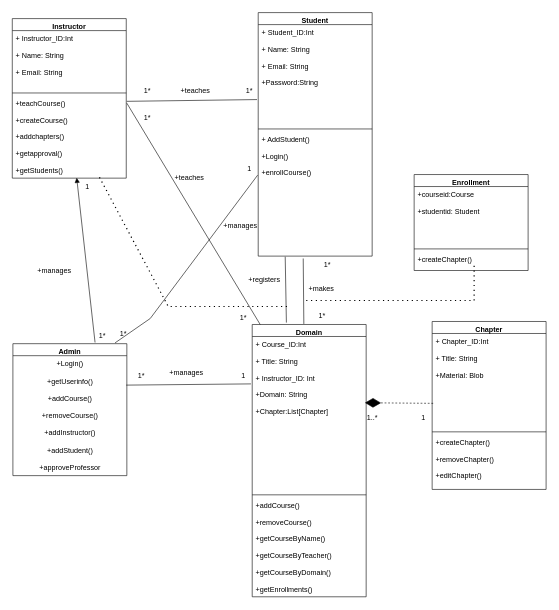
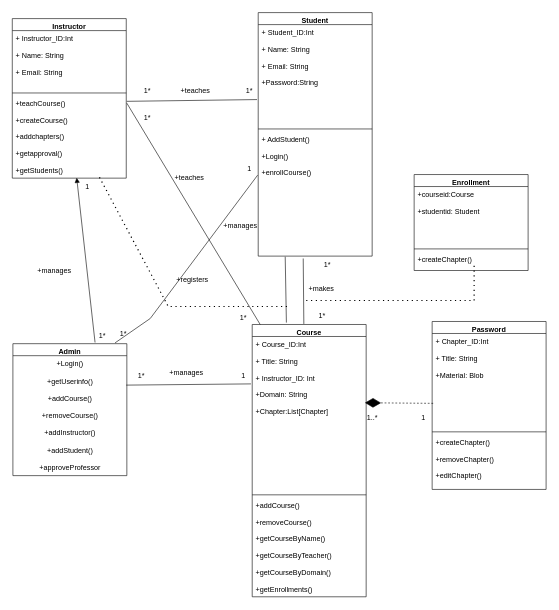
  <mxCell id="0" />
  <mxCell id="1" parent="0" />
  <mxCell id="2" value="Student" style="swimlane;fontStyle=1;align=center;verticalAlign=top;childLayout=stackLayout;horizontal=1;startSize=20;horizontalStack=0;resizeParent=1;resizeParentMax=0;resizeLast=0;collapsible=1;marginBottom=0;" parent="1" vertex="1"><mxGeometry x="430" y="20" width="190" height="406" as="geometry" /></mxCell>
  <mxCell id="3" value="+ Student_ID:Int&#10;&#10;+ Name: String&#10;&#10;+ Email: String&#10;&#10;+Password:String&#10;" style="text;strokeColor=none;fillColor=none;align=left;verticalAlign=top;spacingLeft=4;spacingRight=4;overflow=hidden;rotatable=0;points=[[0,0.5],[1,0.5]];portConstraint=eastwest;" parent="2" vertex="1"><mxGeometry y="20" width="190" height="170" as="geometry" /></mxCell>
  <mxCell id="4" value="" style="line;strokeWidth=1;fillColor=none;align=left;verticalAlign=middle;spacingTop=-1;spacingLeft=3;spacingRight=3;rotatable=0;labelPosition=right;points=[];portConstraint=eastwest;strokeColor=inherit;" parent="2" vertex="1"><mxGeometry y="190" width="190" height="8" as="geometry" /></mxCell>
  <mxCell id="5" value="+ AddStudent()&#10;&#10;+Login()&#10;&#10;+enrollCourse()&#10;&#10;" style="text;strokeColor=none;fillColor=none;align=left;verticalAlign=top;spacingLeft=4;spacingRight=4;overflow=hidden;rotatable=0;points=[[0,0.5],[1,0.5]];portConstraint=eastwest;" parent="2" vertex="1"><mxGeometry y="198" width="190" height="208" as="geometry" /></mxCell>
  <mxCell id="6" value="Instructor" style="swimlane;fontStyle=1;align=center;verticalAlign=top;childLayout=stackLayout;horizontal=1;startSize=20;horizontalStack=0;resizeParent=1;resizeParentMax=0;resizeLast=0;collapsible=1;marginBottom=0;" parent="1" vertex="1"><mxGeometry x="20" y="30" width="190" height="266" as="geometry" /></mxCell>
  <mxCell id="7" value="+ Instructor_ID:Int&#10;&#10;+ Name: String&#10;&#10;+ Email: String&#10;&#10;&#10;" style="text;strokeColor=none;fillColor=none;align=left;verticalAlign=top;spacingLeft=4;spacingRight=4;overflow=hidden;rotatable=0;points=[[0,0.5],[1,0.5]];portConstraint=eastwest;" parent="6" vertex="1"><mxGeometry y="20" width="190" height="100" as="geometry" /></mxCell>
  <mxCell id="8" value="" style="line;strokeWidth=1;fillColor=none;align=left;verticalAlign=middle;spacingTop=-1;spacingLeft=3;spacingRight=3;rotatable=0;labelPosition=right;points=[];portConstraint=eastwest;strokeColor=inherit;" parent="6" vertex="1"><mxGeometry y="120" width="190" height="8" as="geometry" /></mxCell>
  <mxCell id="9" value="+teachCourse()&#10;&#10;+createCourse()&#10;&#10;+addchapters()&#10;&#10;+getapproval()&#10;&#10;+getStudents()" style="text;strokeColor=none;fillColor=none;align=left;verticalAlign=top;spacingLeft=4;spacingRight=4;overflow=hidden;rotatable=0;points=[[0,0.5],[1,0.5]];portConstraint=eastwest;" parent="6" vertex="1"><mxGeometry y="128" width="190" height="138" as="geometry" /></mxCell>
- <mxCell id="10" value="Domain" style="swimlane;fontStyle=1;align=center;verticalAlign=top;childLayout=stackLayout;horizontal=1;startSize=20;horizontalStack=0;resizeParent=1;resizeParentMax=0;resizeLast=0;collapsible=1;marginBottom=0;" parent="1" vertex="1"><mxGeometry x="420" y="540" width="190" height="454" as="geometry" /></mxCell>
+ <mxCell id="10" value="Course" style="swimlane;fontStyle=1;align=center;verticalAlign=top;childLayout=stackLayout;horizontal=1;startSize=20;horizontalStack=0;resizeParent=1;resizeParentMax=0;resizeLast=0;collapsible=1;marginBottom=0;" parent="1" vertex="1"><mxGeometry x="420" y="540" width="190" height="454" as="geometry" /></mxCell>
  <mxCell id="11" value="+ Course_ID:Int&#10;&#10;+ Title: String&#10;&#10;+ Instructor_ID: Int&#10;&#10;+Domain: String&#10;&#10;+Chapter:List[Chapter]&#10;&#10;" style="text;strokeColor=none;fillColor=none;align=left;verticalAlign=top;spacingLeft=4;spacingRight=4;overflow=hidden;rotatable=0;points=[[0,0.5],[1,0.5]];portConstraint=eastwest;" parent="10" vertex="1"><mxGeometry y="20" width="190" height="260" as="geometry" /></mxCell>
  <mxCell id="12" value="" style="line;strokeWidth=1;fillColor=none;align=left;verticalAlign=middle;spacingTop=-1;spacingLeft=3;spacingRight=3;rotatable=0;labelPosition=right;points=[];portConstraint=eastwest;strokeColor=inherit;" parent="10" vertex="1"><mxGeometry y="280" width="190" height="8" as="geometry" /></mxCell>
  <mxCell id="13" value="+addCourse()&#10;&#10;+removeCourse()&#10;&#10;+getCourseByName()&#10;&#10;+getCourseByTeacher()&#10;&#10;+getCourseByDomain()&#10;&#10;+getEnrollments()" style="text;strokeColor=none;fillColor=none;align=left;verticalAlign=top;spacingLeft=4;spacingRight=4;overflow=hidden;rotatable=0;points=[[0,0.5],[1,0.5]];portConstraint=eastwest;" parent="10" vertex="1"><mxGeometry y="288" width="190" height="166" as="geometry" /></mxCell>
- <mxCell id="14" value="Chapter" style="swimlane;fontStyle=1;align=center;verticalAlign=top;childLayout=stackLayout;horizontal=1;startSize=20;horizontalStack=0;resizeParent=1;resizeParentMax=0;resizeLast=0;collapsible=1;marginBottom=0;" parent="1" vertex="1"><mxGeometry x="720" y="535" width="190" height="280" as="geometry" /></mxCell>
+ <mxCell id="14" value="Password" style="swimlane;fontStyle=1;align=center;verticalAlign=top;childLayout=stackLayout;horizontal=1;startSize=20;horizontalStack=0;resizeParent=1;resizeParentMax=0;resizeLast=0;collapsible=1;marginBottom=0;" parent="1" vertex="1"><mxGeometry x="720" y="535" width="190" height="280" as="geometry" /></mxCell>
  <mxCell id="15" value="+ Chapter_ID:Int&#10;&#10;+ Title: String&#10;&#10;+Material: Blob&#10;" style="text;strokeColor=none;fillColor=none;align=left;verticalAlign=top;spacingLeft=4;spacingRight=4;overflow=hidden;rotatable=0;points=[[0,0.5],[1,0.5]];portConstraint=eastwest;" parent="14" vertex="1"><mxGeometry y="20" width="190" height="160" as="geometry" /></mxCell>
  <mxCell id="16" value="" style="line;strokeWidth=1;fillColor=none;align=left;verticalAlign=middle;spacingTop=-1;spacingLeft=3;spacingRight=3;rotatable=0;labelPosition=right;points=[];portConstraint=eastwest;strokeColor=inherit;" parent="14" vertex="1"><mxGeometry y="180" width="190" height="8" as="geometry" /></mxCell>
  <mxCell id="17" value="+createChapter()&#10;&#10;+removeChapter()&#10;&#10;+editChapter()&#10;&#10;&#10;" style="text;strokeColor=none;fillColor=none;align=left;verticalAlign=top;spacingLeft=4;spacingRight=4;overflow=hidden;rotatable=0;points=[[0,0.5],[1,0.5]];portConstraint=eastwest;" parent="14" vertex="1"><mxGeometry y="188" width="190" height="92" as="geometry" /></mxCell>
  <mxCell id="18" value="Admin" style="swimlane;fontStyle=1;align=center;verticalAlign=top;childLayout=stackLayout;horizontal=1;startSize=20;horizontalStack=0;resizeParent=1;resizeParentMax=0;resizeLast=0;collapsible=1;marginBottom=0;" parent="1" vertex="1"><mxGeometry x="21" y="572" width="190" height="220" as="geometry" /></mxCell>
  <mxCell id="19" value="+Login()&lt;br style=&quot;border-color: var(--border-color); padding: 0px; margin: 0px; text-align: left;&quot;&gt;&lt;br style=&quot;border-color: var(--border-color); padding: 0px; margin: 0px; text-align: left;&quot;&gt;&lt;span style=&quot;text-align: left; background-color: rgb(255, 255, 255);&quot;&gt;+getUserinfo()&lt;/span&gt;&lt;br style=&quot;border-color: var(--border-color); padding: 0px; margin: 0px; text-align: left;&quot;&gt;&lt;br style=&quot;border-color: var(--border-color); padding: 0px; margin: 0px; text-align: left;&quot;&gt;&lt;span style=&quot;text-align: left; background-color: rgb(255, 255, 255);&quot;&gt;+addCourse()&lt;/span&gt;&lt;br style=&quot;border-color: var(--border-color); padding: 0px; margin: 0px; text-align: left;&quot;&gt;&lt;br style=&quot;border-color: var(--border-color); padding: 0px; margin: 0px; text-align: left;&quot;&gt;&lt;span style=&quot;text-align: left; background-color: rgb(255, 255, 255);&quot;&gt;+removeCourse()&lt;/span&gt;&lt;br style=&quot;border-color: var(--border-color); padding: 0px; margin: 0px; text-align: left;&quot;&gt;&lt;br style=&quot;border-color: var(--border-color); padding: 0px; margin: 0px; text-align: left;&quot;&gt;&lt;span style=&quot;text-align: left; background-color: rgb(255, 255, 255);&quot;&gt;+addInstructor()&lt;/span&gt;&lt;br style=&quot;border-color: var(--border-color); padding: 0px; margin: 0px; text-align: left;&quot;&gt;&lt;br style=&quot;border-color: var(--border-color); padding: 0px; margin: 0px; text-align: left;&quot;&gt;&lt;span style=&quot;text-align: left; background-color: rgb(255, 255, 255);&quot;&gt;+addStudent()&lt;br&gt;&lt;br&gt;+approveProfessor&lt;br&gt;&lt;/span&gt;" style="text;html=1;align=center;verticalAlign=middle;resizable=0;points=[];autosize=1;strokeColor=none;fillColor=none;" vertex="1" parent="18"><mxGeometry y="20" width="190" height="200" as="geometry" /></mxCell>
  <mxCell id="20" value="1*" style="text;html=1;align=center;verticalAlign=middle;resizable=0;points=[];autosize=1;strokeColor=none;fillColor=none;" parent="1" vertex="1"><mxGeometry x="390" y="514" width="30" height="30" as="geometry" /></mxCell>
  <mxCell id="21" value="1*" style="text;html=1;align=center;verticalAlign=middle;resizable=0;points=[];autosize=1;strokeColor=none;fillColor=none;" parent="1" vertex="1"><mxGeometry x="230" y="135" width="30" height="30" as="geometry" /></mxCell>
  <mxCell id="22" value="1*" style="text;html=1;align=center;verticalAlign=middle;resizable=0;points=[];autosize=1;strokeColor=none;fillColor=none;" parent="1" vertex="1"><mxGeometry x="521" y="510" width="30" height="30" as="geometry" /></mxCell>
  <mxCell id="23" value="1*" style="text;html=1;align=center;verticalAlign=middle;resizable=0;points=[];autosize=1;strokeColor=none;fillColor=none;" parent="1" vertex="1"><mxGeometry x="530" y="426" width="30" height="30" as="geometry" /></mxCell>
  <mxCell id="24" value="Enrollment" style="swimlane;fontStyle=1;align=center;verticalAlign=top;childLayout=stackLayout;horizontal=1;startSize=20;horizontalStack=0;resizeParent=1;resizeParentMax=0;resizeLast=0;collapsible=1;marginBottom=0;" parent="1" vertex="1"><mxGeometry x="690" y="290" width="190" height="160" as="geometry" /></mxCell>
  <mxCell id="25" value="+courseid:Course&#10;&#10;+studentid: Student" style="text;strokeColor=none;fillColor=none;align=left;verticalAlign=top;spacingLeft=4;spacingRight=4;overflow=hidden;rotatable=0;points=[[0,0.5],[1,0.5]];portConstraint=eastwest;" parent="24" vertex="1"><mxGeometry y="20" width="190" height="100" as="geometry" /></mxCell>
  <mxCell id="26" value="" style="line;strokeWidth=1;fillColor=none;align=left;verticalAlign=middle;spacingTop=-1;spacingLeft=3;spacingRight=3;rotatable=0;labelPosition=right;points=[];portConstraint=eastwest;strokeColor=inherit;" parent="24" vertex="1"><mxGeometry y="120" width="190" height="8" as="geometry" /></mxCell>
  <mxCell id="27" value="+createChapter()" style="text;strokeColor=none;fillColor=none;align=left;verticalAlign=top;spacingLeft=4;spacingRight=4;overflow=hidden;rotatable=0;points=[[0,0.5],[1,0.5]];portConstraint=eastwest;" parent="24" vertex="1"><mxGeometry y="128" width="190" height="32" as="geometry" /></mxCell>
  <mxCell id="28" value="1..*" style="text;html=1;align=center;verticalAlign=middle;resizable=0;points=[];autosize=1;strokeColor=none;fillColor=none;" parent="1" vertex="1"><mxGeometry x="600" y="680" width="40" height="30" as="geometry" /></mxCell>
  <mxCell id="29" value="" style="endArrow=none;html=1;rounded=0;entryX=0.395;entryY=1.019;entryDx=0;entryDy=0;entryPerimeter=0;exitX=0.453;exitY=-0.002;exitDx=0;exitDy=0;exitPerimeter=0;" parent="1" source="10" target="5" edge="1"><mxGeometry width="50" height="50" relative="1" as="geometry"><mxPoint x="1060" y="370" as="sourcePoint" /><mxPoint x="1110" y="320" as="targetPoint" /></mxGeometry></mxCell>
  <mxCell id="30" value="+makes" style="text;html=1;align=center;verticalAlign=middle;resizable=0;points=[];autosize=1;strokeColor=none;fillColor=none;" parent="1" vertex="1"><mxGeometry x="500" y="465" width="70" height="30" as="geometry" /></mxCell>
  <mxCell id="31" value="" style="endArrow=none;dashed=1;html=1;dashPattern=1 3;strokeWidth=2;rounded=0;" parent="1" edge="1"><mxGeometry width="50" height="50" relative="1" as="geometry"><mxPoint x="510" y="500" as="sourcePoint" /><mxPoint x="790" y="440" as="targetPoint" /><Array as="points"><mxPoint x="790" y="500" /></Array></mxGeometry></mxCell>
  <mxCell id="32" value="+teaches" style="text;html=1;align=center;verticalAlign=middle;resizable=0;points=[];autosize=1;strokeColor=none;fillColor=none;" parent="1" vertex="1"><mxGeometry x="290" y="135" width="70" height="30" as="geometry" /></mxCell>
  <mxCell id="33" value="" style="endArrow=none;html=1;rounded=0;exitX=0.3;exitY=-0.007;exitDx=0;exitDy=0;exitPerimeter=0;entryX=0.237;entryY=1.005;entryDx=0;entryDy=0;entryPerimeter=0;" parent="1" source="10" target="5" edge="1"><mxGeometry width="50" height="50" relative="1" as="geometry"><mxPoint x="550" y="440" as="sourcePoint" /><mxPoint x="600" y="390" as="targetPoint" /></mxGeometry></mxCell>
- <mxCell id="34" value="+registers" style="text;html=1;align=center;verticalAlign=middle;resizable=0;points=[];autosize=1;strokeColor=none;fillColor=none;" parent="1" vertex="1"><mxGeometry x="400" y="450" width="80" height="30" as="geometry" /></mxCell>
+ <mxCell id="34" value="+registers" style="text;html=1;align=center;verticalAlign=middle;resizable=0;points=[];autosize=1;strokeColor=none;fillColor=none;" parent="1" vertex="1"><mxGeometry x="280" y="450" width="80" height="30" as="geometry" /></mxCell>
  <mxCell id="35" value="" style="endArrow=none;dashed=1;html=1;dashPattern=1 3;strokeWidth=2;rounded=0;exitX=0.765;exitY=0.99;exitDx=0;exitDy=0;exitPerimeter=0;" parent="1" source="9" edge="1"><mxGeometry width="50" height="50" relative="1" as="geometry"><mxPoint x="209.05" y="429" as="sourcePoint" /><mxPoint x="480" y="510" as="targetPoint" /><Array as="points"><mxPoint x="280" y="510" /></Array></mxGeometry></mxCell>
  <mxCell id="36" value="" style="endArrow=none;html=1;rounded=0;entryX=-0.011;entryY=0.304;entryDx=0;entryDy=0;entryPerimeter=0;" parent="1" target="11" edge="1"><mxGeometry width="50" height="50" relative="1" as="geometry"><mxPoint x="210" y="641.072" as="sourcePoint" /><mxPoint x="600" y="600" as="targetPoint" /></mxGeometry></mxCell>
  <mxCell id="37" value="+manages" style="text;html=1;align=center;verticalAlign=middle;resizable=0;points=[];autosize=1;strokeColor=none;fillColor=none;" parent="1" vertex="1"><mxGeometry x="360" y="360" width="80" height="30" as="geometry" /></mxCell>
  <mxCell id="38" value="1" style="text;html=1;align=center;verticalAlign=middle;resizable=0;points=[];autosize=1;strokeColor=none;fillColor=none;" parent="1" vertex="1"><mxGeometry x="390" y="610" width="30" height="30" as="geometry" /></mxCell>
  <mxCell id="39" value="1*" style="text;html=1;align=center;verticalAlign=middle;resizable=0;points=[];autosize=1;strokeColor=none;fillColor=none;" parent="1" vertex="1"><mxGeometry x="220" y="610" width="30" height="30" as="geometry" /></mxCell>
  <mxCell id="40" value="" style="endArrow=none;html=1;rounded=0;entryX=-0.005;entryY=0.351;entryDx=0;entryDy=0;entryPerimeter=0;exitX=0.044;exitY=1.022;exitDx=0;exitDy=0;exitPerimeter=0;" parent="1" source="42" target="5" edge="1"><mxGeometry width="50" height="50" relative="1" as="geometry"><mxPoint x="210" y="700" as="sourcePoint" /><mxPoint x="428" y="649" as="targetPoint" /><Array as="points"><mxPoint x="250" y="530" /></Array></mxGeometry></mxCell>
  <mxCell id="41" value="1" style="text;html=1;align=center;verticalAlign=middle;resizable=0;points=[];autosize=1;strokeColor=none;fillColor=none;" parent="1" vertex="1"><mxGeometry x="400" y="266" width="30" height="30" as="geometry" /></mxCell>
  <mxCell id="42" value="1*" style="text;html=1;align=center;verticalAlign=middle;resizable=0;points=[];autosize=1;strokeColor=none;fillColor=none;" parent="1" vertex="1"><mxGeometry x="190" y="540" width="30" height="30" as="geometry" /></mxCell>
  <mxCell id="43" value="+manages" style="text;html=1;align=center;verticalAlign=middle;resizable=0;points=[];autosize=1;strokeColor=none;fillColor=none;" parent="1" vertex="1"><mxGeometry x="270" y="605" width="80" height="30" as="geometry" /></mxCell>
  <mxCell id="44" value="" style="endArrow=block;html=1;rounded=0;entryX=0.565;entryY=0.995;entryDx=0;entryDy=0;entryPerimeter=0;exitX=0.721;exitY=-0.009;exitDx=0;exitDy=0;exitPerimeter=0;" parent="1" source="18" target="9" edge="1"><mxGeometry width="50" height="50" relative="1" as="geometry"><mxPoint x="220" y="651.072" as="sourcePoint" /><mxPoint x="155.09" y="513.008" as="targetPoint" /></mxGeometry></mxCell>
  <mxCell id="45" value="+manages" style="text;html=1;align=center;verticalAlign=middle;resizable=0;points=[];autosize=1;strokeColor=none;fillColor=none;" parent="1" vertex="1"><mxGeometry x="50" y="435" width="80" height="30" as="geometry" /></mxCell>
  <mxCell id="46" value="1" style="text;html=1;align=center;verticalAlign=middle;resizable=0;points=[];autosize=1;strokeColor=none;fillColor=none;" parent="1" vertex="1"><mxGeometry x="130" y="296" width="30" height="30" as="geometry" /></mxCell>
  <mxCell id="47" value="1*" style="text;html=1;align=center;verticalAlign=middle;resizable=0;points=[];autosize=1;strokeColor=none;fillColor=none;" parent="1" vertex="1"><mxGeometry x="155" y="544" width="30" height="30" as="geometry" /></mxCell>
  <mxCell id="48" value="" style="endArrow=none;html=1;rounded=0;entryX=-0.011;entryY=0.304;entryDx=0;entryDy=0;entryPerimeter=0;exitX=1.005;exitY=0.072;exitDx=0;exitDy=0;exitPerimeter=0;" parent="1" source="9" edge="1"><mxGeometry width="50" height="50" relative="1" as="geometry"><mxPoint x="220" y="167.072" as="sourcePoint" /><mxPoint x="428" y="165" as="targetPoint" /></mxGeometry></mxCell>
  <mxCell id="49" value="" style="endArrow=none;html=1;rounded=0;exitX=1.005;exitY=0.094;exitDx=0;exitDy=0;exitPerimeter=0;entryX=0.07;entryY=0;entryDx=0;entryDy=0;entryPerimeter=0;" parent="1" source="9" edge="1" target="10"><mxGeometry width="50" height="50" relative="1" as="geometry"><mxPoint x="221" y="178" as="sourcePoint" /><mxPoint x="420" y="530" as="targetPoint" /></mxGeometry></mxCell>
  <mxCell id="50" value="+teaches" style="text;html=1;align=center;verticalAlign=middle;resizable=0;points=[];autosize=1;strokeColor=none;fillColor=none;" parent="1" vertex="1"><mxGeometry x="280" y="280" width="70" height="30" as="geometry" /></mxCell>
  <mxCell id="51" value="1*" style="text;html=1;align=center;verticalAlign=middle;resizable=0;points=[];autosize=1;strokeColor=none;fillColor=none;" parent="1" vertex="1"><mxGeometry x="400" y="135" width="30" height="30" as="geometry" /></mxCell>
  <mxCell id="52" value="1*" style="text;html=1;align=center;verticalAlign=middle;resizable=0;points=[];autosize=1;strokeColor=none;fillColor=none;" parent="1" vertex="1"><mxGeometry x="230" y="180" width="30" height="30" as="geometry" /></mxCell>
  <mxCell id="53" value="" style="endArrow=diamondThin;endFill=1;endSize=24;html=1;rounded=0;entryX=0.989;entryY=0.425;entryDx=0;entryDy=0;entryPerimeter=0;exitX=0.009;exitY=0.728;exitDx=0;exitDy=0;exitPerimeter=0;dashed=1;" edge="1" parent="1" source="15" target="11"><mxGeometry width="160" relative="1" as="geometry"><mxPoint x="740" y="640" as="sourcePoint" /><mxPoint x="900" y="640" as="targetPoint" /></mxGeometry></mxCell>
  <mxCell id="54" value="1" style="text;html=1;align=center;verticalAlign=middle;resizable=0;points=[];autosize=1;strokeColor=none;fillColor=none;" vertex="1" parent="1"><mxGeometry x="690" y="680" width="30" height="30" as="geometry" /></mxCell>
